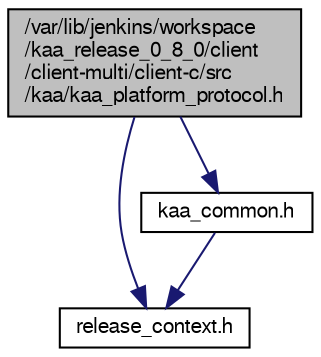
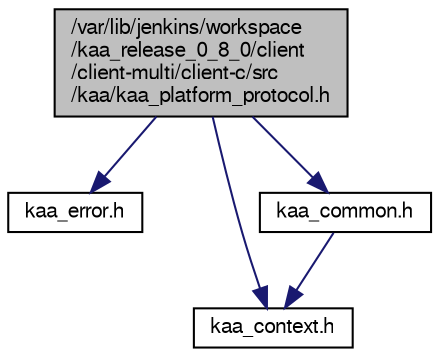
  digraph {
    node [color=black fontname=FreeSans fontsize=10 shape=record]
    edge [color=midnightblue fontname=FreeSans fontsize=10 labelfontname=FreeSans labelfontsize=10 style=solid]
    n1 [fillcolor=grey75 fontcolor=black height=0.2 label="/var/lib/jenkins/workspace\l/kaa_release_0_8_0/client\l/client-multi/client-c/src\l/kaa/kaa_platform_protocol.h" style=filled width=0.4]
-   n3 [height=0.2 label="release_context.h" width=0.4]
+   n2 [height=0.2 label="kaa_error.h" width=0.4]
+   n3 [height=0.2 label="kaa_context.h" width=0.4]
    n4 [height=0.2 label="kaa_common.h" width=0.4]
+   n1 -> n2
    n1 -> n3
    n1 -> n4
    n4 -> n3
  }
